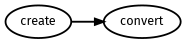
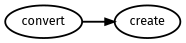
  digraph {
    rankdir=LR
    fontname="Fira Sans"
    node [style=bold fontname="Fira Sans"]
    create
    convert
-   create -> convert [style=bold fontname="Fira Sans"]
+   convert -> create [style=bold fontname="Fira Sans"]
  }
